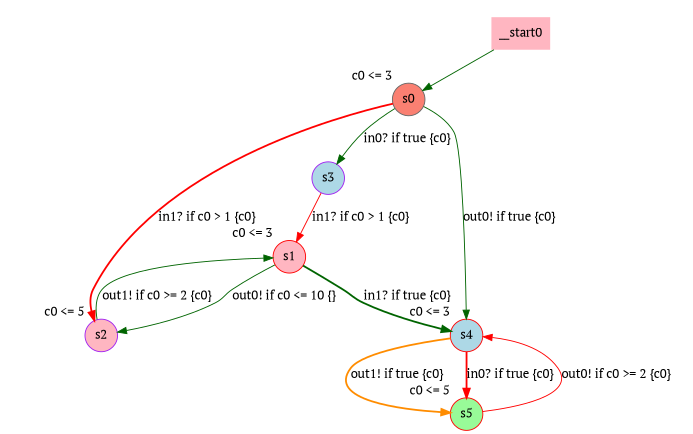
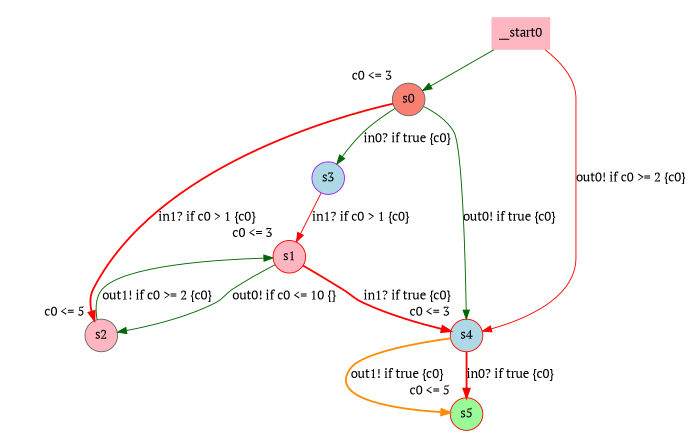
  digraph {
    fontname="PT Serif"
    node [color=red fillcolor=lightpink fontname="PT Serif" shape=circle style=filled margin=0 xlabel="c0 <= 3"]
    edge [color=darkgreen fontname="PT Serif" style=solid]
    __start0 [color=gray40 shape=none margin="" xlabel=""]
    n2 [color=gray40 fillcolor=salmon label=s0]
    n3 [color=purple fillcolor=lightblue label=s3 xlabel=""]
    n4 [fillcolor=lightblue label=s4]
-   n5 [color=purple label=s2 xlabel="c0 <= 5"]
+   n5 [color=gray40 label=s2 xlabel="c0 <= 5"]
    n6 [label=s1]
    n7 [fillcolor=palegreen label=s5 xlabel="c0 <= 5"]
    __start0 -> n2
    n2 -> n3 [label="in0? if true {c0} "]
    n2 -> n4 [label="out0! if true {c0} "]
    n2 -> n5 [color=red label="in1? if c0 > 1 {c0} " style=bold]
    n3 -> n6 [color=red label="in1? if c0 > 1 {c0} "]
    n4 -> n7 [color=darkorange label="out1! if true {c0} " style=bold]
    n4 -> n7 [color=red label="in0? if true {c0} " style=bold]
    n5 -> n6 [label="out1! if c0 >= 2 {c0} "]
-   n6 -> n4 [label="in1? if true {c0} " style=bold]
+   n6 -> n4 [color=red label="in1? if true {c0} " style=bold]
    n6 -> n5 [label="out0! if c0 <= 10 {} "]
-   n7 -> n4 [color=red label="out0! if c0 >= 2 {c0} "]
+   __start0 -> n4 [color=red label="out0! if c0 >= 2 {c0} "]
  }
